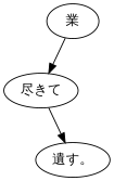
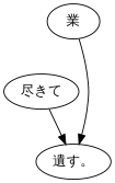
  digraph {
    n1 [label="業"]
    n2 [label="尽きて"]
    n3 [label="遺す。"]
-   n1 -> n2
+   n1 -> n3
    n2 -> n3
  }
